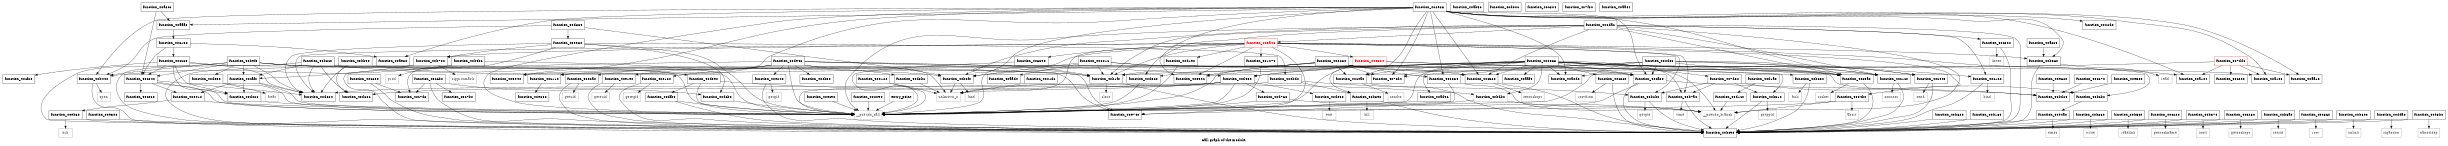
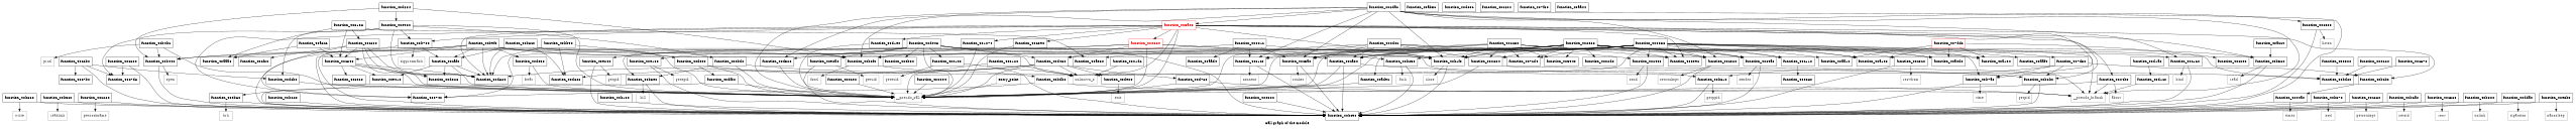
  digraph {
    label="Call graph of the module."
    node [shape=record]
    n1 [label="{function_40aad4}"]
    n2 [label="{function_40ab5c}"]
    n3 [label="{function_40acc4}"]
    n4 [label="{function_40b560}"]
    n5 [label="{function_40bc90}"]
    n6 [color=gray50 fontcolor=gray50 label="{read}"]
    n7 [label="{function_40c6b0}"]
    n8 [label="{function_40c7d8}"]
    n9 [label="{function_40c7b0}"]
    n10 [label="{function_40dcb0}"]
    n11 [color=gray50 fontcolor=gray50 label="{__pseudo_call}"]
    n12 [label="{function_40c110}"]
    n13 [label="{function_40e880}"]
    n14 [label="{function_40c5a0}"]
    n15 [color=gray50 fontcolor=gray50 label="{socket}"]
    n16 [label="{function_40b2b0}"]
    n17 [color=gray50 fontcolor=gray50 label="{getpid}"]
    n18 [label="{function_40c160}"]
    n19 [color=gray50 fontcolor=gray50 label="{bind}"]
    n20 [label="{function_40b860}"]
    n21 [color=gray50 fontcolor=gray50 label="{write}"]
    n22 [label="{function_40c3c0}"]
    n23 [color=gray50 fontcolor=gray50 label="{recvfrom}"]
    n24 [label="{function_40b8c0}"]
    n25 [label="{function_40b1f0}"]
    n26 [label="{function_40caf0}"]
    n27 [label="{function_40d824}"]
    n28 [label="{function_40d82c}"]
    n29 [color=gray50 fontcolor=gray50 label="{close}"]
    n30 [label="{function_40d028}"]
    n31 [label="{function_40e410}"]
    n32 [label="{function_40b310}"]
    n33 [color=gray50 fontcolor=gray50 label="{getppid}"]
    n34 [label="{function_40c1c0}"]
    n35 [color=gray50 fontcolor=gray50 label="{connect}"]
    n36 [label="{function_40b5c0}"]
    n37 [color=gray50 fontcolor=gray50 label="{readlink}"]
    n38 [label="{function_40b9f0}"]
    n39 [label="{function_40b0f0}"]
    n40 [label="{function_40b440}"]
    n41 [label="{function_40c840}"]
    n42 [label="{function_40ca30}"]
    n43 [label="{function_40de50}"]
    n44 [color=gray50 fontcolor=gray50 label="{unknown_0}"]
    n45 [color=gray50 fontcolor=gray50 label="{fcntl}"]
    n46 [color=gray50 fontcolor=gray50 label="{open}"]
    n47 [label="{function_40ce60}"]
    n48 [label="{function_40bd20}"]
    n49 [color=gray50 fontcolor=gray50 label="{fstat}"]
    n50 [label="{function_40c440}"]
    n51 [color=gray50 fontcolor=gray50 label="{send}"]
    n52 [label="{function_40bb90}"]
    n53 [label="{function_40dee0}"]
    n54 [color=gray50 label="{function_40bdb0}"]
    n55 [label="{function_40dfb0}"]
    n56 [label="{function_40c220}"]
    n57 [color=gray50 fontcolor=gray50 label="{getsockname}"]
    n58 [label="{function_40b370}"]
    n59 [color=gray50 fontcolor=gray50 label="{ioctl}"]
    n60 [label="{function_40b620}"]
    n61 [label="{function_40bcb0}"]
    n62 [label="{function_40e4a0}"]
    n63 [color=gray50 fontcolor=gray50 label="{times}"]
    n64 [label="{function_40c4a0}"]
    n65 [color=gray50 fontcolor=gray50 label="{sendto}"]
    n66 [label="{function_40c280}"]
    n67 [color=gray50 fontcolor=gray50 label="{getsockopt}"]
    n68 [label="{function_40c600}"]
    n69 [label="{function_40b6a0}"]
    n70 [color=gray50 fontcolor=gray50 label="{setsid}"]
    n71 [label="{function_40ad9c}"]
    n72 [label="{function_40c670}"]
    n73 [label="{function_40ae80}"]
    n74 [label="{function_40b180}"]
    n75 [label="{function_40b250}"]
    n76 [color=gray50 fontcolor=gray50 label="{fork}"]
    n77 [label="{function_40aaf4}"]
    n78 [label="{function_40b700}"]
    n79 [color=gray50 fontcolor=gray50 label="{sigprocmask}"]
    n80 [label="{function_40c300}"]
    n81 [color=gray50 fontcolor=gray50 label="{listen}"]
    n82 [label="{function_40b3e0}"]
    n83 [color=gray50 fontcolor=gray50 label="{kill}"]
    n84 [label="{function_40b7a0}"]
    n85 [color=gray50 fontcolor=gray50 label="{time}"]
    n86 [label="{function_40b4bc}"]
    n87 [color=gray50 fontcolor=gray50 label="{prctl}"]
    n88 [label="{function_40c360}"]
    n89 [color=gray50 fontcolor=gray50 label="{recv}"]
    n90 [label="{function_40b800}"]
    n91 [color=gray50 fontcolor=gray50 label="{unlink}"]
    n92 [label="{function_40e740}"]
    n93 [color=gray50 fontcolor=gray50 label="{__pseudo_branch}"]
    n94 [label="{function_40c520}"]
    n95 [color=gray50 fontcolor=gray50 label="{setsockopt}"]
    n96 [label="{function_40c0e0}"]
    n97 [label="{function_40d00c}"]
    n98 [label="{function_40d1a0}"]
    n99 [label="{function_40d1c0}"]
    n100 [label="{function_40c804}"]
    n101 [label="{function_40eb60}"]
    n102 [label="{function_40cc80}"]
    n103 [label="{function_40cf20}"]
    n104 [color=gray50 fontcolor=gray50 label="{geteuid}"]
    n105 [color=gray50 fontcolor=gray50 label="{getgid}"]
    n106 [color=gray50 fontcolor=gray50 label="{getuid}"]
    n107 [color=gray50 fontcolor=gray50 label="{nanosleep}"]
    n108 [color=gray50 fontcolor=gray50 label="{brk}"]
    n109 [color=gray50 fontcolor=gray50 label="{abort}"]
    n110 [label="{function_40d1e0}"]
    n111 [label="{function_40d430}"]
    n112 [label="{function_40d760}"]
    n113 [label="{function_40de00}"]
    n114 [color=gray50 fontcolor=gray50 label="{exit}"]
    n115 [label="{function_40d520}"]
    n116 [label="{function_40d834}"]
    n117 [label="{function_40e980}"]
    n118 [label="{function_40ebd0}"]
-   n119 [label="{function_40d8bc}"]
    n120 [label="{function_40d948}"]
    n121 [label="{function_40e180}"]
    n122 [label="{function_40e1e0}"]
    n123 [label="{function_40e240}"]
    n124 [label="{function_40e2a0}"]
    n125 [label="{function_40eb30}"]
    n126 [color=gray50 fontcolor=gray50 label="{getegid}"]
    n127 [label="{function_40dda0}"]
    n128 [color=gray50 fontcolor=gray50 label="{sigaction}"]
    n129 [label="{function_40e300}"]
    n130 [label="{function_40e3b0}"]
    n131 [label="{function_40e500}"]
    n132 [label="{function_40e620}"]
    n133 [label="{function_40ec90}"]
    n134 [label="{function_400094}"]
    n135 [label="{function_400120}"]
    n136 [label="{function_4001dc}"]
    n137 [color=gray50 label="{entry_point}"]
    n138 [label="{function_4002d0}"]
    n139 [color=red fontcolor=red label="{function_400324}"]
    n140 [label="{function_4004b0}"]
    n141 [label="{function_400834}"]
    n142 [label="{function_400d0c}"]
    n143 [label="{function_407cd4}"]
    n144 [label="{function_401074}"]
    n145 [label="{function_402230}"]
    n146 [label="{function_405940}"]
    n147 [label="{function_40599c}"]
    n148 [label="{function_402e28}"]
    n149 [label="{function_40a0d0}"]
    n150 [label="{function_40a104}"]
    n151 [label="{function_40a1e8}"]
    n152 [label="{function_40aa18}"]
    n153 [label="{function_40aaa8}"]
    n154 [color=red fontcolor=red label="{function_405a48}"]
    n155 [label="{function_406390}"]
    n156 [label="{function_406dac}"]
    n157 [label="{function_407d30}"]
    n158 [color=red label="{function_407ddc}"]
    n159 [label="{function_407f30}"]
    n160 [label="{function_40801c}"]
    n161 [label="{function_408138}"]
    n162 [label="{function_408338}"]
    n163 [label="{function_40a2cc}"]
    n164 [label="{function_40aa44}"]
    n3 -> n4
    n4 -> n5
    n4 -> n6
    n7 -> n5
    n7 -> n8
    n7 -> n9
    n7 -> n10
    n10 -> n11
    n12 -> n13
    n14 -> n5
    n14 -> n15
    n16 -> n5
    n16 -> n17
    n18 -> n5
    n18 -> n19
    n20 -> n5
    n20 -> n21
    n22 -> n5
    n22 -> n23
    n24 -> n5
    n24 -> n11
    n24 -> n25
    n24 -> n26
    n24 -> n27
    n24 -> n28
    n25 -> n5
    n25 -> n29
    n26 -> n11
    n26 -> n27
    n26 -> n30
    n26 -> n31
    n30 -> n11
    n31 -> n11
    n31 -> n101
    n32 -> n5
    n32 -> n33
    n34 -> n5
    n34 -> n35
    n36 -> n5
    n36 -> n37
    n38 -> n5
    n38 -> n25
    n38 -> n26
    n38 -> n27
    n38 -> n39
    n38 -> n40
    n38 -> n41
    n38 -> n42
    n38 -> n43
    n39 -> n44
    n39 -> n45
    n40 -> n5
    n40 -> n46
    n41 -> n11
    n41 -> n27
    n41 -> n30
    n41 -> n31
    n41 -> n47
    n42 -> n5
    n42 -> n11
    n42 -> n48
    n43 -> n11
    n43 -> n49
    n50 -> n5
    n50 -> n51
    n52 -> n27
    n52 -> n28
    n52 -> n53
    n53 -> n11
    n53 -> n54
    n53 -> n55
    n54 -> n92
    n54 -> n93
    n55 -> n5
    n55 -> n11
    n56 -> n5
    n56 -> n57
    n58 -> n5
    n58 -> n59
    n60 -> n5
    n61 -> n62
    n62 -> n5
    n62 -> n63
    n64 -> n5
    n64 -> n65
    n66 -> n5
    n66 -> n67
    n68 -> n5
    n68 -> n8
    n69 -> n5
    n69 -> n70
    n71 -> n11
    n72 -> n48
    n74 -> n5
    n75 -> n5
    n75 -> n76
    n78 -> n5
    n78 -> n26
    n78 -> n79
    n80 -> n5
    n80 -> n81
    n82 -> n5
    n82 -> n83
    n84 -> n5
    n84 -> n85
    n86 -> n11
    n86 -> n40
    n86 -> n87
    n88 -> n5
    n88 -> n89
    n90 -> n5
    n90 -> n91
    n94 -> n5
    n94 -> n95
    n98 -> n99
    n99 -> n93
    n101 -> n5
    n101 -> n108
    n102 -> n11
    n102 -> n27
    n102 -> n30
    n102 -> n41
    n102 -> n92
    n102 -> n103
    n110 -> n11
    n111 -> n11
    n111 -> n27
    n111 -> n28
    n111 -> n44
    n111 -> n112
    n111 -> n113
    n112 -> n11
    n112 -> n93
    n113 -> n114
    n115 -> n11
    n116 -> n39
    n116 -> n40
    n116 -> n117
    n117 -> n8
    n117 -> n10
    n117 -> n11
    n117 -> n27
    n117 -> n78
    n117 -> n118
    n118 -> n11
    n118 -> n16
    n118 -> n82
-   n119 -> n44
    n120 -> n5
    n120 -> n11
    n120 -> n44
    n120 -> n48
    n120 -> n92
    n120 -> n111
-   n120 -> n119
    n120 -> n121
    n120 -> n122
    n120 -> n123
    n120 -> n124
    n120 -> n125
    n121 -> n5
    n121 -> n126
    n122 -> n5
    n122 -> n104
    n123 -> n5
    n123 -> n105
    n124 -> n5
    n124 -> n106
    n127 -> n5
    n127 -> n128
    n129 -> n5
    n130 -> n5
    n130 -> n107
    n131 -> n48
    n132 -> n48
    n133 -> n11
    n134 -> n11
    n135 -> n11
    n135 -> n44
    n136 -> n44
    n137 -> n11
    n139 -> n11
    n139 -> n32
    n139 -> n75
    n139 -> n82
    n139 -> n111
    n139 -> n115
    n140 -> n11
    n140 -> n93
    n140 -> n109
    n141 -> n11
    n141 -> n93
    n142 -> n11
    n142 -> n14
    n142 -> n18
    n142 -> n34
    n142 -> n42
    n142 -> n50
    n142 -> n141
    n142 -> n143
    n144 -> n11
    n145 -> n11
    n145 -> n14
    n145 -> n25
    n145 -> n42
    n145 -> n64
    n145 -> n94
    n145 -> n141
    n145 -> n143
    n145 -> n146
    n145 -> n147
    n148 -> n4
    n148 -> n11
    n148 -> n12
    n148 -> n14
    n148 -> n25
    n148 -> n40
    n148 -> n42
    n148 -> n64
    n148 -> n73
    n148 -> n94
    n148 -> n138
    n148 -> n141
    n148 -> n143
    n148 -> n146
    n148 -> n147
    n148 -> n149
    n148 -> n150
    n148 -> n151
    n148 -> n152
    n148 -> n153
    n154 -> n4
    n154 -> n11
    n154 -> n16
    n154 -> n25
    n154 -> n27
    n154 -> n44
    n154 -> n61
    n154 -> n78
    n154 -> n84
    n154 -> n92
    n154 -> n110
    n154 -> n139
    n154 -> n140
    n154 -> n144
    n154 -> n147
    n154 -> n155
    n155 -> n11
    n156 -> n5
    n156 -> n11
    n156 -> n14
    n156 -> n18
    n156 -> n25
    n156 -> n34
    n156 -> n39
    n156 -> n80
    n156 -> n93
    n156 -> n94
    n156 -> n115
    n156 -> n154
    n157 -> n16
    n157 -> n32
    n157 -> n61
    n157 -> n84
    n158 -> n96
    n158 -> n149
    n158 -> n150
    n158 -> n151
    n158 -> n152
    n160 -> n1
    n160 -> n14
    n160 -> n25
    n160 -> n34
    n160 -> n39
    n161 -> n41
    n161 -> n73
    n161 -> n102
-   n153 -> n161
+   n161 -> n153
    n162 -> n11
    n162 -> n12
    n162 -> n14
    n162 -> n22
    n162 -> n25
    n162 -> n34
    n162 -> n39
    n162 -> n42
    n162 -> n50
    n162 -> n54
    n162 -> n64
    n162 -> n71
+   n162 -> n75
    n162 -> n77
    n162 -> n84
    n162 -> n93
    n162 -> n94
    n162 -> n111
    n162 -> n143
    n162 -> n147
    n162 -> n149
    n162 -> n150
    n162 -> n151
    n162 -> n157
    n163 -> n41
    n163 -> n153
  }
